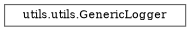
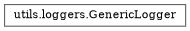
  digraph {
    rankdir=LR
    fontname="DejaVu Serif"
-   n1 [color=grey40 fillcolor=white fontname="DejaVu Serif" fontsize=10 height=0.2 label="utils.utils.GenericLogger" shape=box style=filled width=0.4]
+   n1 [color=grey40 fillcolor=white fontname="DejaVu Serif" fontsize=10 height=0.2 label="utils.loggers.GenericLogger" shape=box style=filled width=0.4]
  }
